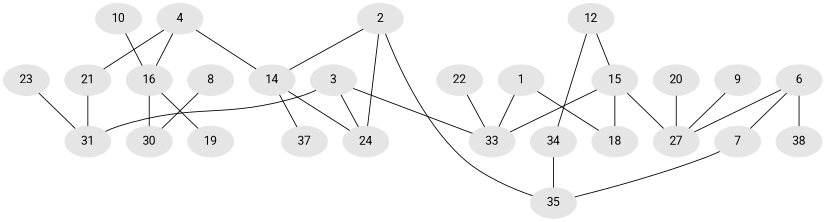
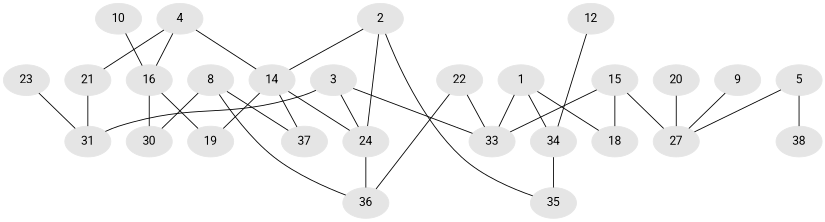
  graph {
    fontname=Roboto
    node [color=gray90 fontname=Roboto style=filled]
    edge [fontname=Roboto weight=1.0]
    1
    18
    33
    34
    35
    2
    14
    24
    37
    19
+   36
    3
    31
    4
    16
    21
    30
-   6
-   7
+   6 [label=5]
    27
    38
    8
    9
    10
    12
    15
    20
    22
    23
    1 -- 18
    1 -- 33
+   1 -- 34
    34 -- 35
    2 -- 35
    2 -- 14
    2 -- 24
    14 -- 24
    14 -- 37
+   14 -- 19
+   24 -- 36
    3 -- 33
    3 -- 24
    3 -- 31
    4 -- 14
    4 -- 16
    4 -- 21
    16 -- 19
    16 -- 30
    21 -- 31
-   6 -- 7
    6 -- 27
    6 -- 38
-   7 -- 35
+   8 -- 37
+   8 -- 36
    8 -- 30 [weight=2.0]
    9 -- 27
    10 -- 16
    12 -- 34
-   12 -- 15
    15 -- 18 [weight=2.0]
    15 -- 33
    15 -- 27
    20 -- 27
    22 -- 33
+   22 -- 36
    23 -- 31
  }
